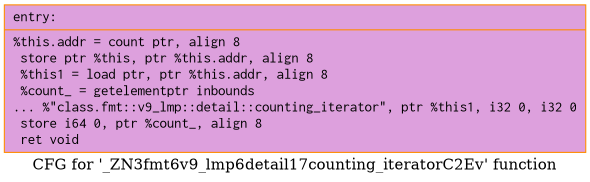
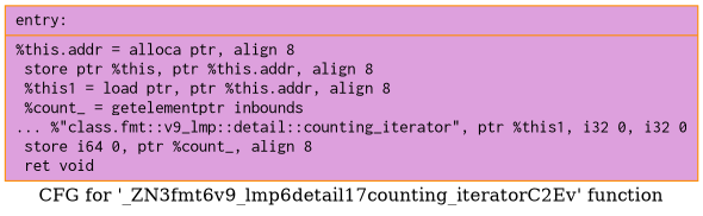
  digraph {
    label="CFG for '_ZN3fmt6v9_lmp6detail17counting_iteratorC2Ev' function"
-   n1 [color=darkorange fillcolor=plum fontname=Courier label="{entry:\l|  %this.addr = count ptr, align 8\l  store ptr %this, ptr %this.addr, align 8\l  %this1 = load ptr, ptr %this.addr, align 8\l  %count_ = getelementptr inbounds\l... %\"class.fmt::v9_lmp::detail::counting_iterator\", ptr %this1, i32 0, i32 0\l  store i64 0, ptr %count_, align 8\l  ret void\l}" shape=record style=filled]
+   n1 [color=darkorange fillcolor=plum fontname=Courier label="{entry:\l|  %this.addr = alloca ptr, align 8\l  store ptr %this, ptr %this.addr, align 8\l  %this1 = load ptr, ptr %this.addr, align 8\l  %count_ = getelementptr inbounds\l... %\"class.fmt::v9_lmp::detail::counting_iterator\", ptr %this1, i32 0, i32 0\l  store i64 0, ptr %count_, align 8\l  ret void\l}" shape=record style=filled]
  }
